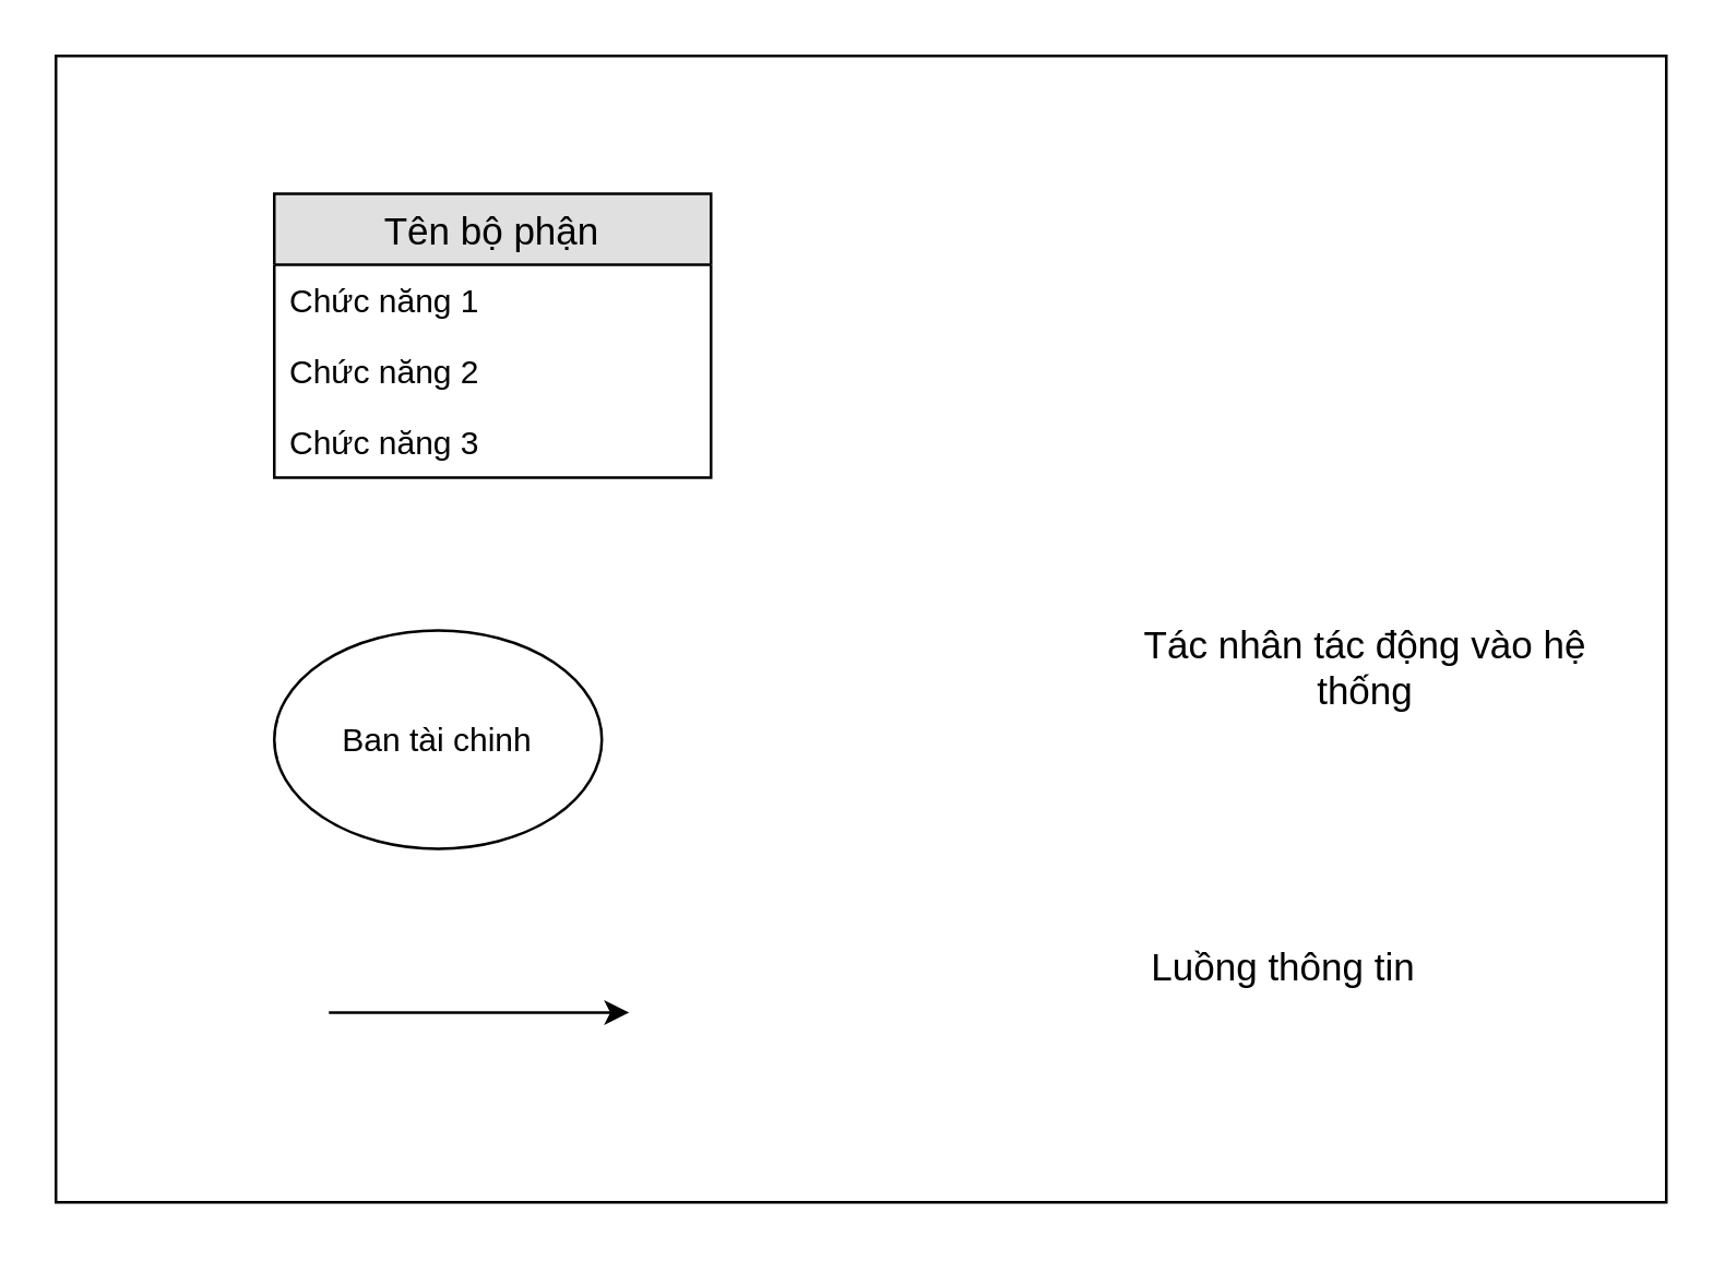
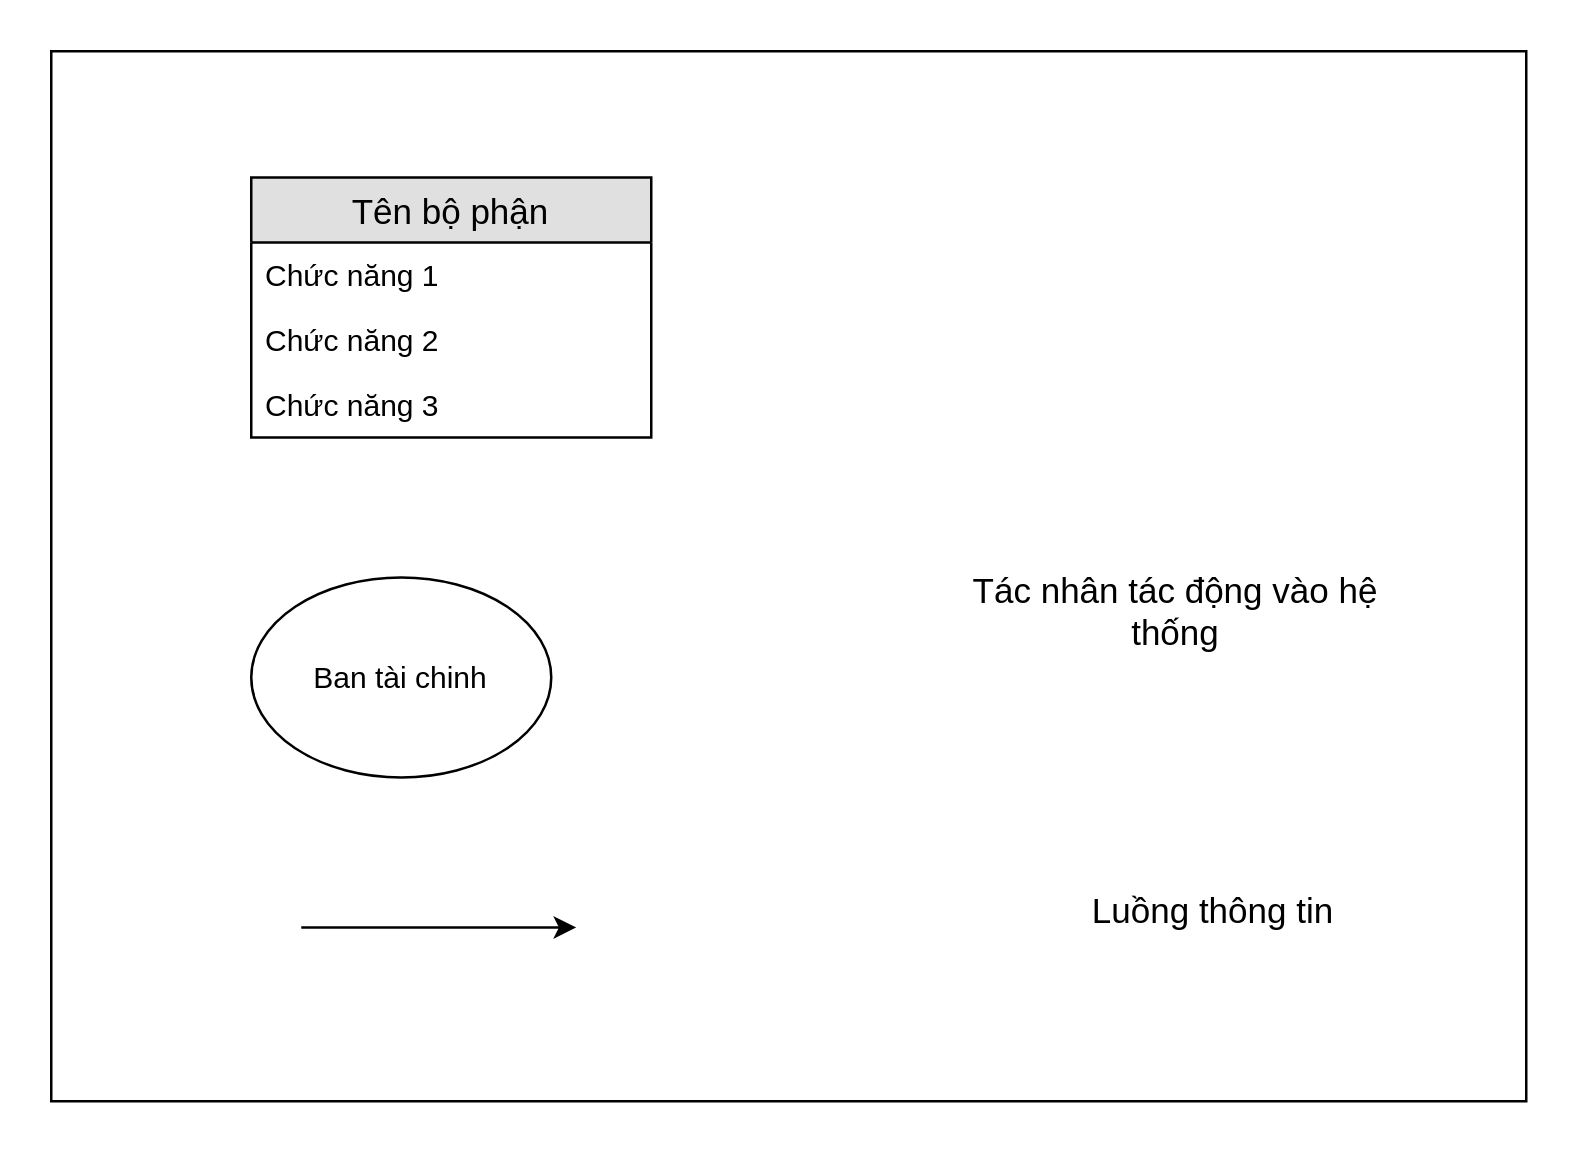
  <mxCell id="0" />
  <mxCell id="1" parent="0" />
  <mxCell id="2" value="" style="rounded=0;whiteSpace=wrap;html=1;" parent="1" vertex="1"><mxGeometry x="20" width="590" height="420" as="geometry" y="20" /></mxCell>
  <mxCell id="3" value="Tên bộ phận" style="swimlane;fontStyle=0;childLayout=stackLayout;horizontal=1;startSize=26;fillColor=#e0e0e0;horizontalStack=0;resizeParent=1;resizeParentMax=0;resizeLast=0;collapsible=1;marginBottom=0;swimlaneFillColor=#ffffff;align=center;fontSize=14;" parent="1" vertex="1"><mxGeometry x="100" y="70.5" width="160" height="104" as="geometry" /></mxCell>
  <mxCell id="4" value="Chức năng 1" style="text;strokeColor=none;fillColor=none;spacingLeft=4;spacingRight=4;overflow=hidden;rotatable=0;points=[[0,0.5],[1,0.5]];portConstraint=eastwest;fontSize=12;" parent="3" vertex="1"><mxGeometry y="26" width="160" height="26" as="geometry" /></mxCell>
  <mxCell id="5" value="Chức năng 2" style="text;strokeColor=none;fillColor=none;spacingLeft=4;spacingRight=4;overflow=hidden;rotatable=0;points=[[0,0.5],[1,0.5]];portConstraint=eastwest;fontSize=12;" parent="3" vertex="1"><mxGeometry y="52" width="160" height="26" as="geometry" /></mxCell>
  <mxCell id="6" value="Chức năng 3" style="text;strokeColor=none;fillColor=none;spacingLeft=4;spacingRight=4;overflow=hidden;rotatable=0;points=[[0,0.5],[1,0.5]];portConstraint=eastwest;fontSize=12;" parent="3" vertex="1"><mxGeometry y="78" width="160" height="26" as="geometry" /></mxCell>
  <mxCell id="7" value="Ban tài chinh" style="ellipse;whiteSpace=wrap;html=1;" parent="1" vertex="1"><mxGeometry x="100" y="230.5" width="120" height="80" as="geometry" /></mxCell>
  <mxCell id="8" value="" style="endArrow=classic;html=1;" parent="1" edge="1"><mxGeometry width="50" height="50" relative="1" as="geometry"><mxPoint x="120" y="370.5" as="sourcePoint" /><mxPoint x="230" y="370.5" as="targetPoint" /></mxGeometry></mxCell>
- <mxCell id="9" value="Tác nhân tác động vào hệ thống" style="text;html=1;align=center;verticalAlign=middle;whiteSpace=wrap;rounded=1;fontSize=14;shadow=0;comic=0;glass=0;labelBorderColor=none;" parent="1" vertex="1"><mxGeometry x="410" y="202" width="180" height="83" as="geometry" /></mxCell>
- <mxCell id="10" value="Luồng thông tin" style="text;html=1;align=center;verticalAlign=middle;whiteSpace=wrap;rounded=1;fontSize=14;shadow=0;comic=0;glass=0;labelBorderColor=none;" parent="1" vertex="1"><mxGeometry x="380" y="312" width="180" height="83" as="geometry" /></mxCell>
+ <mxCell id="9" value="Tác nhân tác động vào hệ thống" style="text;html=1;align=center;verticalAlign=middle;whiteSpace=wrap;rounded=1;fontSize=14;shadow=0;comic=0;glass=0;labelBorderColor=none;" parent="1" vertex="1"><mxGeometry x="380" y="202" width="180" height="83" as="geometry" /></mxCell>
+ <mxCell id="10" value="Luồng thông tin" style="text;html=1;align=center;verticalAlign=middle;whiteSpace=wrap;rounded=1;fontSize=14;shadow=0;comic=0;glass=0;labelBorderColor=none;" parent="1" vertex="1"><mxGeometry x="395" y="322" width="180" height="83" as="geometry" /></mxCell>
